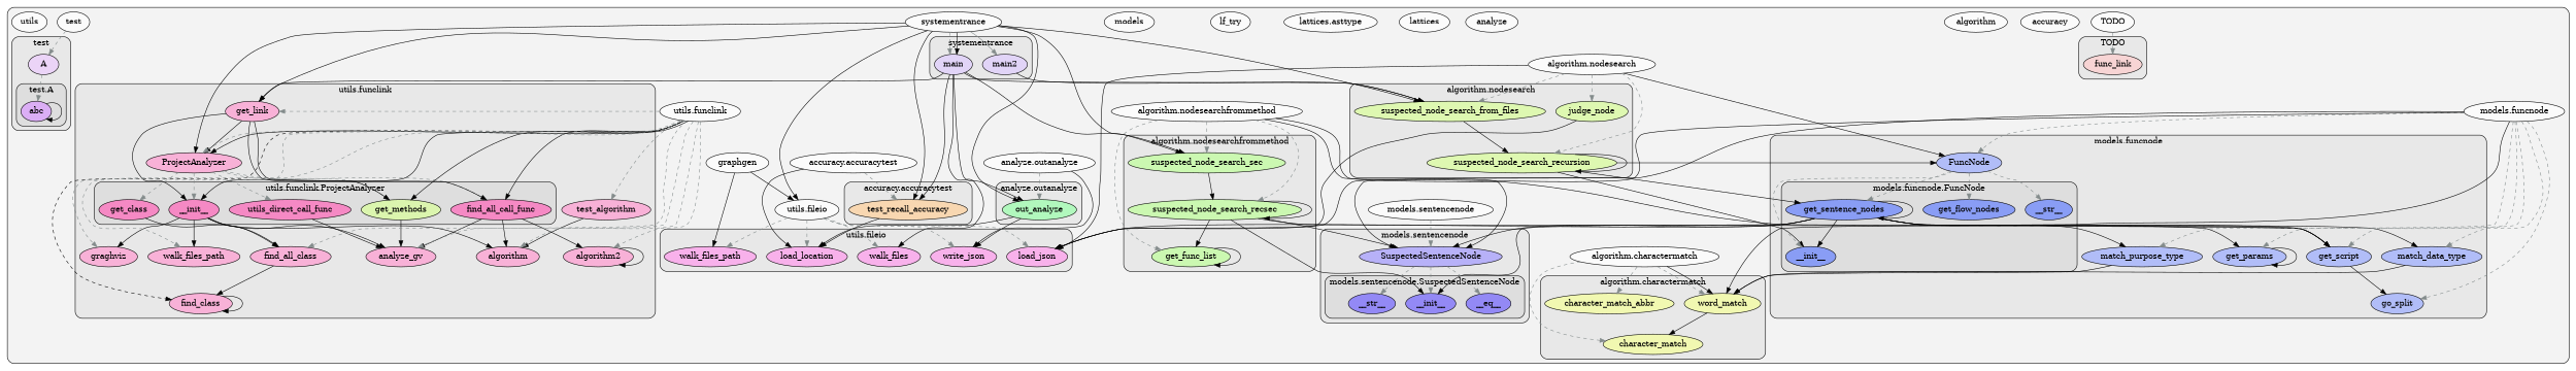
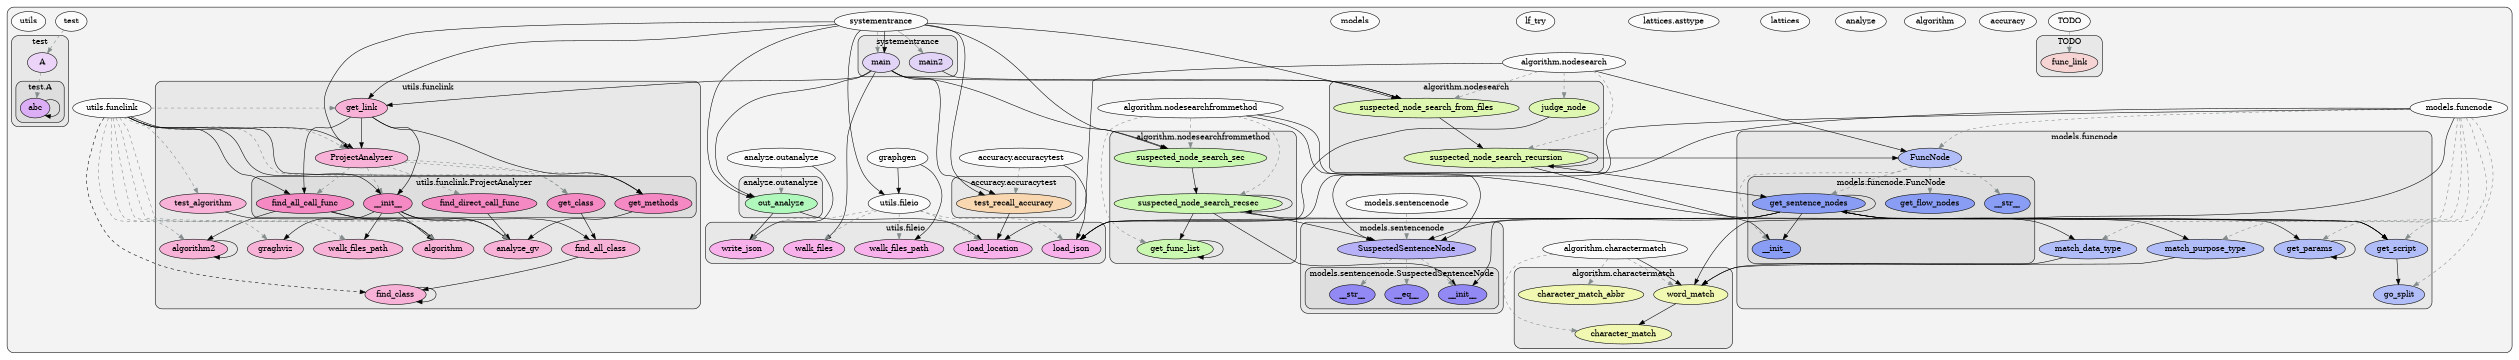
  digraph {
    clusterrank=local
    rankdir=TB
    node [fillcolor="#ffffffb2" fontcolor="#000000" group=20 style=filled]
    edge [color="#000000" style=solid]
    n1 [fillcolor="#feccccb2" group=0 label=func_link]
    n2 [fillcolor="#ffd099b2" group=2 label=test_recall_accuracy]
    n3 [fillcolor="#f5ff99b2" group=4 label=character_match]
    n4 [fillcolor="#f5ff99b2" group=4 label=character_match_abbr]
    n5 [fillcolor="#f5ff99b2" group=4 label=word_match]
    n6 [fillcolor="#d9ff99b2" group=5 label=judge_node]
    n7 [fillcolor="#d9ff99b2" group=5 label=suspected_node_search_from_files]
    n8 [fillcolor="#d9ff99b2" group=5 label=suspected_node_search_recursion]
    n9 [fillcolor="#beff99b2" group=6 label=get_func_list]
    n10 [fillcolor="#beff99b2" group=6 label=suspected_node_search_recsec]
    n11 [fillcolor="#beff99b2" group=6 label=suspected_node_search_sec]
    n12 [fillcolor="#99ffabb2" group=8 label=out_analyze]
    n13 [fillcolor="#6581ffb2" group=14 label=__init__]
    n14 [fillcolor="#6581ffb2" group=14 label=__str__]
    n15 [fillcolor="#6581ffb2" group=14 label=get_flow_nodes]
    n16 [fillcolor="#6581ffb2" group=14 label=get_sentence_nodes]
    n17 [fillcolor="#99abffb2" group=14 label=FuncNode]
    n18 [fillcolor="#99abffb2" group=14 label=get_params]
    n19 [fillcolor="#99abffb2" group=14 label=get_script]
    n20 [fillcolor="#99abffb2" group=14 label=go_split]
    n21 [fillcolor="#99abffb2" group=14 label=match_data_type]
    n22 [fillcolor="#99abffb2" group=14 label=match_purpose_type]
    n23 [fillcolor="#7365ffb2" group=15 label=__eq__]
    n24 [fillcolor="#7365ffb2" group=15 label=__init__]
    n25 [fillcolor="#7365ffb2" group=15 label=__str__]
    n26 [fillcolor="#a299ffb2" group=15 label=SuspectedSentenceNode]
    n27 [fillcolor="#deccfeb2" group=16 label=main]
    n28 [fillcolor="#deccfeb2" group=16 label=main2]
    n29 [fillcolor="#d999ffb2" group=17 label=abc]
    n30 [fillcolor="#ecccfeb2" group=17 label=A]
    n31 [fillcolor="#ff99ecb2" group=19 label=load_json]
    n32 [fillcolor="#ff99ecb2" group=19 label=load_location]
    n33 [fillcolor="#ff99ecb2" group=19 label=walk_files]
    n34 [fillcolor="#ff99ecb2" group=19 label=walk_files_path]
    n35 [fillcolor="#ff99ecb2" group=19 label=write_json]
    n36 [fillcolor="#ff65b9b2" label=__init__]
    n37 [fillcolor="#ff65b9b2" label=find_all_call_func]
-   n38 [fillcolor="#ff65b9b2" label=utils_direct_call_func]
+   n38 [fillcolor="#ff65b9b2" label=find_direct_call_func]
    n39 [fillcolor="#ff65b9b2" label=get_class]
-   n40 [fillcolor="#d9ff99b2" label=get_methods]
+   n40 [fillcolor="#ff65b9b2" label=get_methods]
    n41 [fillcolor="#ff99d0b2" label=ProjectAnalyzer]
    n42 [fillcolor="#ff99d0b2" label=algorithm]
    n43 [fillcolor="#ff99d0b2" label=algorithm2]
    n44 [fillcolor="#ff99d0b2" label=analyze_gv]
    n45 [fillcolor="#ff99d0b2" label=find_all_class]
    n46 [fillcolor="#ff99d0b2" label=find_class]
    n47 [fillcolor="#ff99d0b2" label=get_link]
    n48 [fillcolor="#ff99d0b2" label=graghviz]
    n49 [fillcolor="#ff99d0b2" label=test_algorithm]
    n50 [fillcolor="#ff99d0b2" label=walk_files_path]
    n51 [group=0 label=TODO]
    n52 [group=1 label=accuracy]
    n53 [group=2 label="accuracy.accuracytest"]
    n54 [group=3 label=algorithm]
    n55 [group=4 label="algorithm.charactermatch"]
    n56 [group=5 label="algorithm.nodesearch"]
    n57 [group=6 label="algorithm.nodesearchfrommethod"]
    n58 [group=7 label=analyze]
    n59 [group=8 label="analyze.outanalyze"]
    n60 [group=9 label=graphgen]
    n61 [group=10 label=lattices]
    n62 [group=11 label="lattices.asttype"]
    n63 [group=12 label=lf_try]
    n64 [group=13 label=models]
    n65 [group=14 label="models.funcnode"]
    n66 [group=15 label="models.sentencenode"]
    n67 [group=16 label=systementrance]
    n68 [group=17 label=test]
    n69 [group=18 label=utils]
    n70 [group=19 label="utils.fileio"]
    n71 [label="utils.funclink"]
    subgraph cluster_1 {
      fillcolor="#80808018"
      style="filled,rounded"
      n51
      n52
      n53
      n54
      n55
      n56
      n57
      n58
      n59
      n60
      n61
      n62
      n63
      n64
      n65
      n66
      n67
      n68
      n69
      n70
      n71
      subgraph cluster_2 {
        fillcolor="#80808018"
        label=TODO
        style="filled,rounded"
        n1
      }
      subgraph cluster_3 {
        fillcolor="#80808018"
        label="accuracy.accuracytest"
        style="filled,rounded"
        n2
      }
      subgraph cluster_4 {
        fillcolor="#80808018"
        label="algorithm.charactermatch"
        style="filled,rounded"
        n3
        n4
        n5
      }
      subgraph cluster_5 {
        fillcolor="#80808018"
        label="algorithm.nodesearch"
        style="filled,rounded"
        n6
        n7
        n8
      }
      subgraph cluster_6 {
        fillcolor="#80808018"
        label="algorithm.nodesearchfrommethod"
        style="filled,rounded"
        n9
        n10
        n11
      }
      subgraph cluster_7 {
        fillcolor="#80808018"
        label="analyze.outanalyze"
        style="filled,rounded"
        n12
      }
      subgraph cluster_8 {
        fillcolor="#80808018"
        label="models.funcnode"
        style="filled,rounded"
        n17
        n18
        n19
        n20
        n21
        n22
        subgraph cluster_9 {
          fillcolor="#80808018"
          label="models.funcnode.FuncNode"
          style="filled,rounded"
          n13
          n14
          n15
          n16
        }
      }
      subgraph cluster_10 {
        fillcolor="#80808018"
        label="models.sentencenode"
        style="filled,rounded"
        n26
        subgraph cluster_11 {
          fillcolor="#80808018"
          label="models.sentencenode.SuspectedSentenceNode"
          style="filled,rounded"
          n23
          n24
          n25
        }
      }
      subgraph cluster_12 {
        fillcolor="#80808018"
        label=systementrance
        style="filled,rounded"
        n27
        n28
      }
      subgraph cluster_13 {
        fillcolor="#80808018"
        label=test
        style="filled,rounded"
        n30
        subgraph cluster_14 {
          fillcolor="#80808018"
          label="test.A"
          style="filled,rounded"
          n29
        }
      }
      subgraph cluster_15 {
        fillcolor="#80808018"
        label="utils.fileio"
        style="filled,rounded"
        n31
        n32
        n33
        n34
        n35
      }
      subgraph cluster_16 {
        fillcolor="#80808018"
        label="utils.funclink"
        style="filled,rounded"
        n41
        n42
        n43
        n44
        n45
        n46
        n47
        n48
        n49
        n50
        subgraph cluster_17 {
          fillcolor="#80808018"
          label="utils.funclink.ProjectAnalyzer"
          style="filled,rounded"
          n36
          n37
          n38
          n39
          n40
        }
      }
    }
    n2 -> n32
    n5 -> n3
    n6 -> n31
    n7 -> n8
    n8 -> n8
    n8 -> n13
    n8 -> n16
    n8 -> n17
    n9 -> n9
    n10 -> n9
    n10 -> n10
    n10 -> n19
    n10 -> n24
    n10 -> n26
    n11 -> n10
    n12 -> n32
    n12 -> n35
    n16 -> n13
    n16 -> n16
    n16 -> n18
    n16 -> n19
    n16 -> n21
    n16 -> n22
    n16 -> n24
    n16 -> n26
    n16 -> n31
    n17 -> n13 [color="#838b8b" style=dashed]
    n17 -> n14 [color="#838b8b" style=dashed]
    n17 -> n15 [color="#838b8b" style=dashed]
    n17 -> n16 [color="#838b8b" style=dashed]
    n18 -> n18
    n19 -> n20
    n21 -> n5
    n22 -> n5
    n26 -> n23 [color="#838b8b" style=dashed]
    n26 -> n24 [color="#838b8b" style=dashed]
    n26 -> n25 [color="#838b8b" style=dashed]
    n27 -> n2
    n27 -> n7
    n27 -> n11
    n27 -> n12
    n27 -> n33
    n27 -> n47
    n28 -> n7
    n29 -> n29
    n30 -> n29 [color="#838b8b" style=dashed]
    n36 -> n42
    n36 -> n44
    n36 -> n45
    n36 -> n48
    n36 -> n50
    n37 -> n42
    n37 -> n43
    n37 -> n44
    n38 -> n44
    n39 -> n45
    n40 -> n44
    n41 -> n36 [color="#838b8b" style=dashed]
    n41 -> n37 [color="#838b8b" style=dashed]
    n41 -> n38 [color="#838b8b" style=dashed]
    n41 -> n39 [color="#838b8b" style=dashed]
    n41 -> n40 [color="#838b8b" style=dashed]
    n43 -> n43
    n45 -> n46
    n46 -> n46
    n47 -> n36
    n47 -> n37
    n47 -> n40
    n47 -> n41
    n49 -> n42
    n51 -> n1 [color="#838b8b" style=dashed]
    n53 -> n2 [color="#838b8b" style=dashed]
    n53 -> n32
    n55 -> n3 [color="#838b8b" style=dashed]
    n55 -> n4 [color="#838b8b" style=dashed]
    n55 -> n5 [color="#838b8b" style=dashed]
    n55 -> n5
    n56 -> n6 [color="#838b8b" style=dashed]
    n56 -> n7 [color="#838b8b" style=dashed]
    n56 -> n8 [color="#838b8b" style=dashed]
    n56 -> n17
    n56 -> n31
    n57 -> n9 [color="#838b8b" style=dashed]
    n57 -> n10 [color="#838b8b" style=dashed]
    n57 -> n11 [color="#838b8b" style=dashed]
    n57 -> n19
    n57 -> n26
    n59 -> n12 [color="#838b8b" style=dashed]
    n59 -> n35
    n60 -> n34
    n60 -> n70
    n65 -> n5
    n65 -> n17 [color="#838b8b" style=dashed]
    n65 -> n18 [color="#838b8b" style=dashed]
    n65 -> n19 [color="#838b8b" style=dashed]
    n65 -> n20 [color="#838b8b" style=dashed]
    n65 -> n21 [color="#838b8b" style=dashed]
    n65 -> n22 [color="#838b8b" style=dashed]
    n65 -> n26
    n65 -> n31
    n66 -> n26 [color="#838b8b" style=dashed]
    n67 -> n2
    n67 -> n7
    n67 -> n11
    n67 -> n12
    n67 -> n27 [color="#838b8b" style=dashed]
    n67 -> n27
    n67 -> n28 [color="#838b8b"]
    n67 -> n41
    n67 -> n47
    n67 -> n70
    n68 -> n30 [color="#838b8b" style=dashed]
    n70 -> n31 [color="#838b8b" style=dashed]
    n70 -> n32 [color="#838b8b" style=dashed]
    n70 -> n33 [color="#838b8b" style=dashed]
    n70 -> n34 [color="#838b8b" style=dashed]
    n70 -> n35 [color="#838b8b" style=dashed]
    n71 -> n36
    n71 -> n37
    n71 -> n40
    n71 -> n41 [color="#838b8b" style=dashed]
    n71 -> n41
    n71 -> n42 [color="#838b8b" style=dashed]
    n71 -> n43 [color="#838b8b" style=dashed]
    n71 -> n44 [color="#838b8b" style=dashed]
-   n71 -> n45 [color="#838b8b" style=dashed]
+   n71 -> n39 [color="#838b8b" style=dashed]
    n71 -> n46 [style=dashed]
    n71 -> n47 [color="#838b8b" style=dashed]
    n71 -> n48 [color="#838b8b" style=dashed]
    n71 -> n49 [color="#838b8b" style=dashed]
    n71 -> n50 [color="#838b8b" style=dashed]
  }
